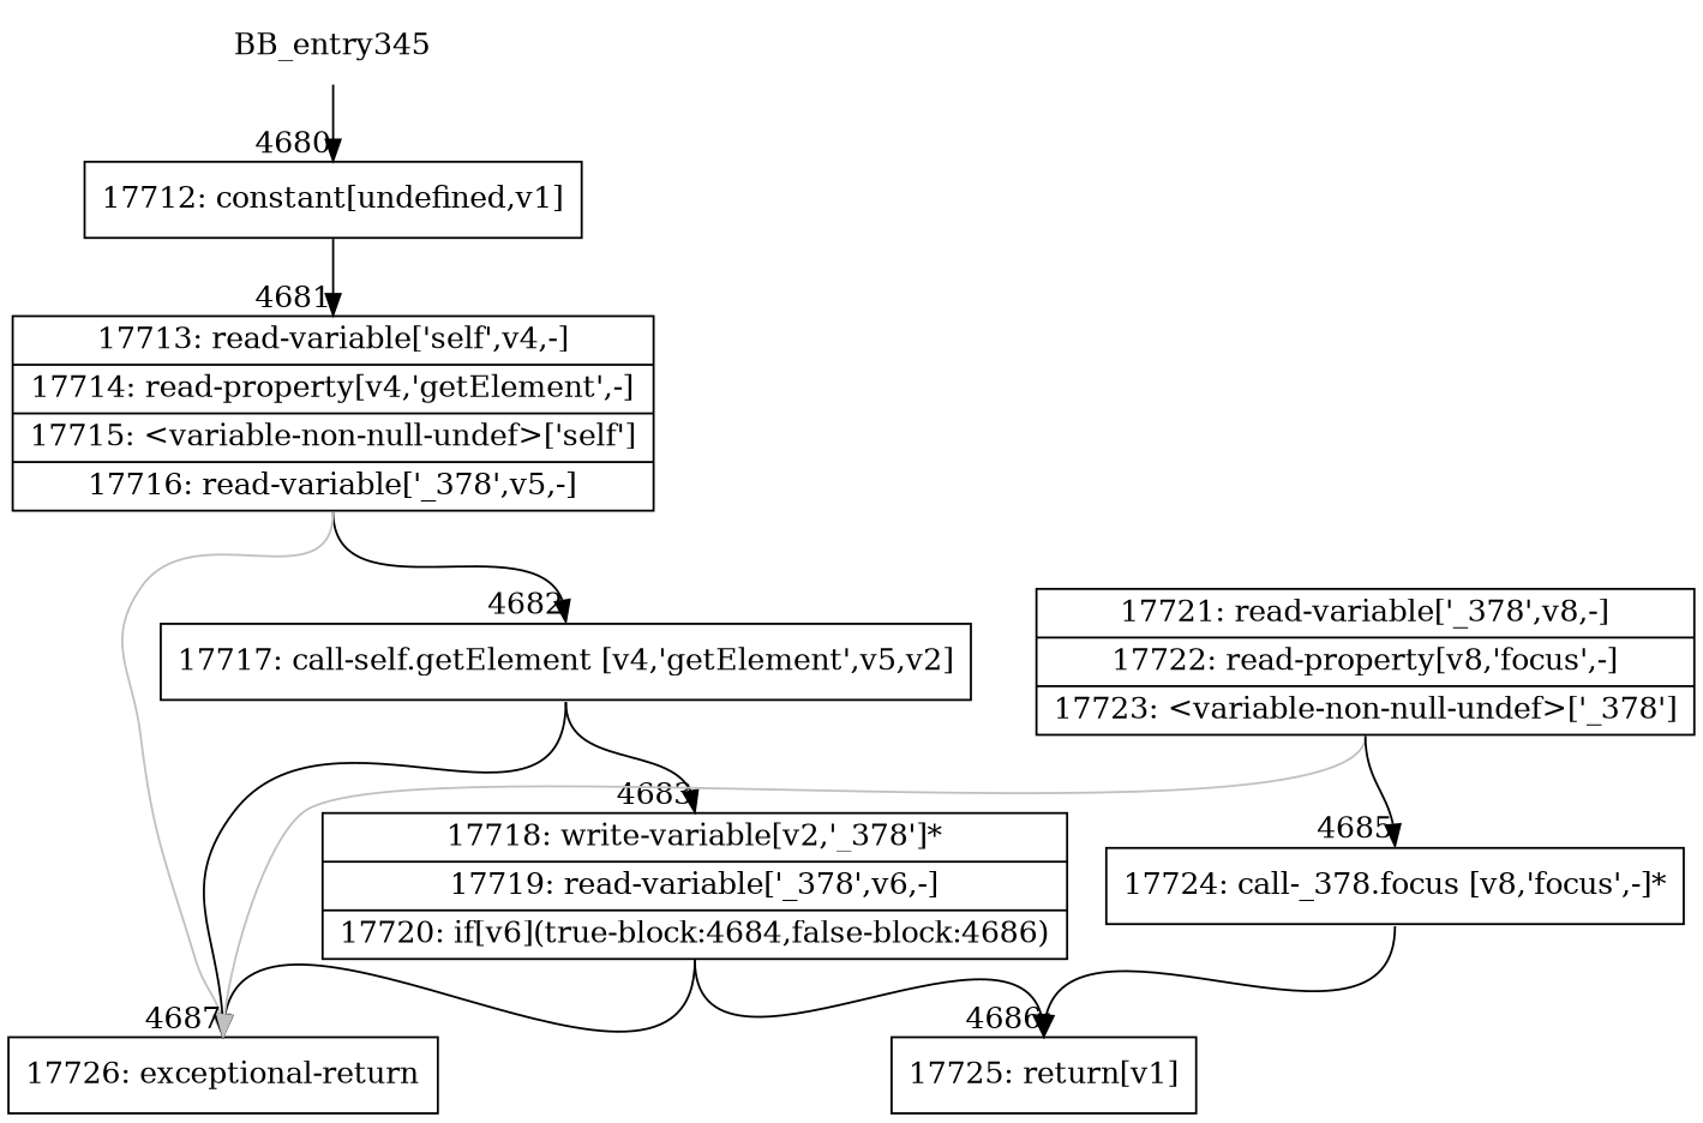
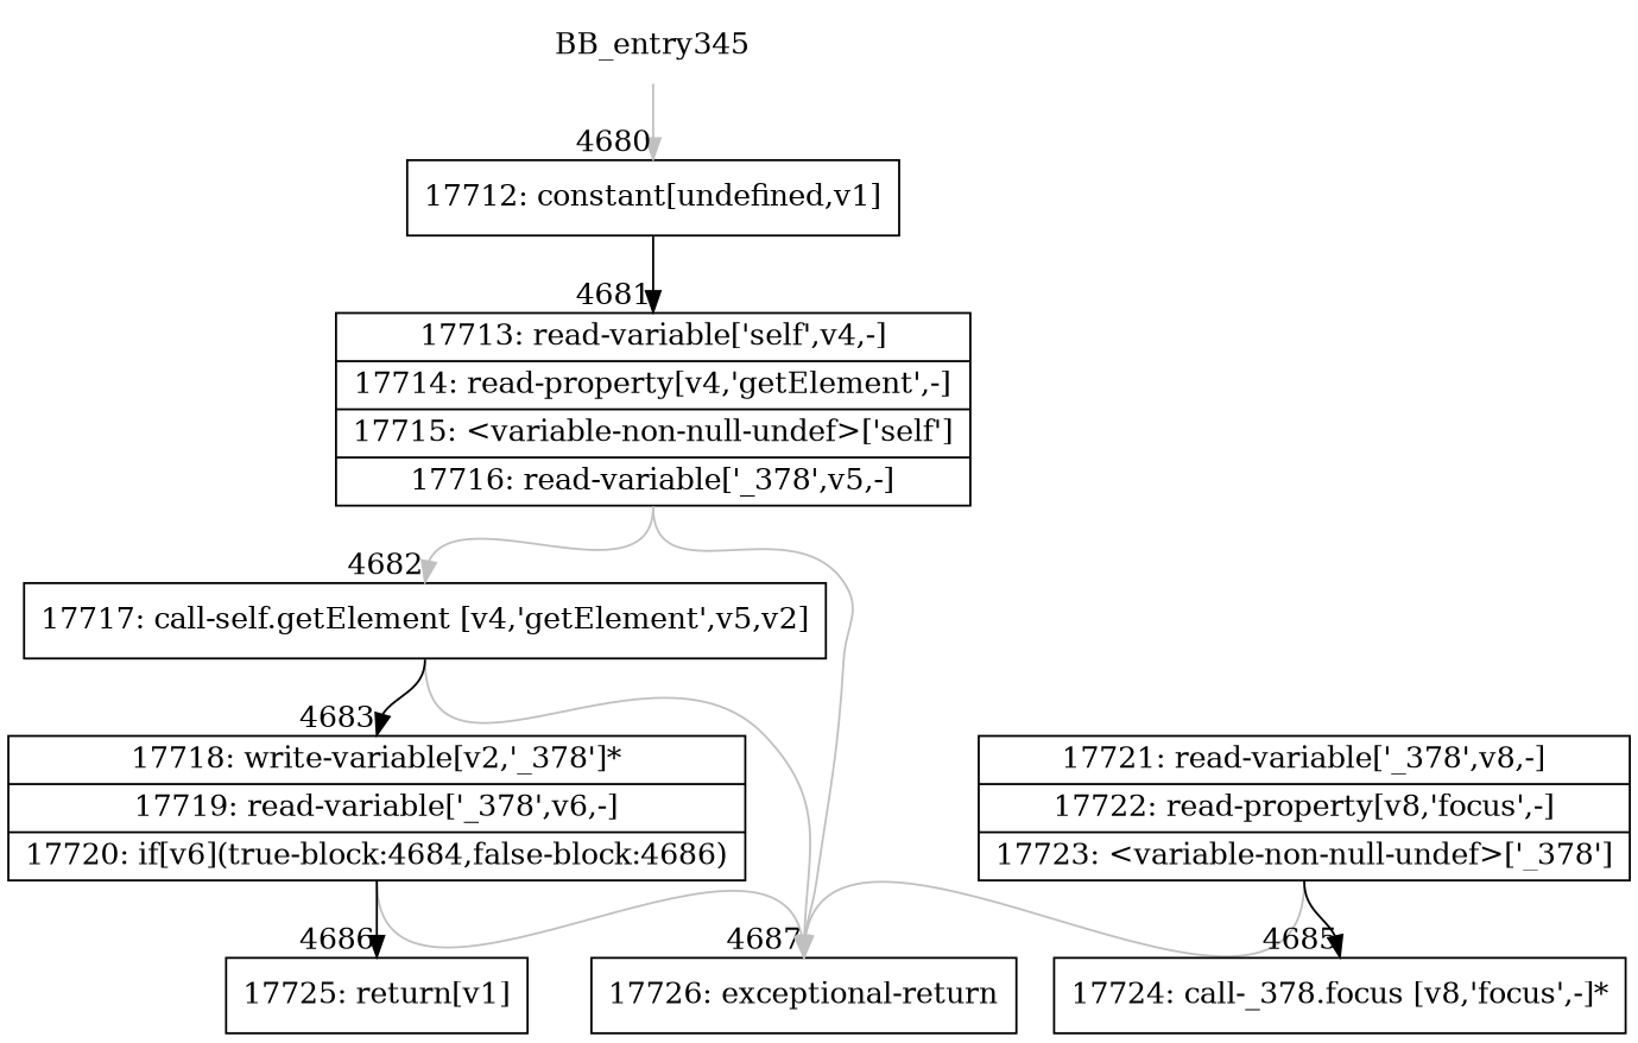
  digraph {
    rankdir=TD
    node [shape=record]
    edge [headport=n tailport=s]
    n1 [label=BB_entry345 shape=none]
    n2 [label="{17712: constant[undefined,v1]}"]
    n3 [label="{17713: read-variable['self',v4,-]|17714: read-property[v4,'getElement',-]|17715: \<variable-non-null-undef\>['self']|17716: read-variable['_378',v5,-]}"]
    n4 [label="{17717: call-self.getElement [v4,'getElement',v5,v2]}"]
    n5 [label="{17726: exceptional-return}"]
    n6 [label="{17718: write-variable[v2,'_378']*|17719: read-variable['_378',v6,-]|17720: if[v6](true-block:4684,false-block:4686)}"]
    n7 [label="{17725: return[v1]}"]
    n8 [label="{17721: read-variable['_378',v8,-]|17722: read-property[v8,'focus',-]|17723: \<variable-non-null-undef\>['_378']}"]
    n9 [label="{17724: call-_378.focus [v8,'focus',-]*}"]
-   n1 -> n2 [headlabel="    4680"]
+   n1 -> n2 [headlabel="    4680" color=gray]
    n2 -> n3 [headlabel="      4681"]
-   n3 -> n4 [headlabel="      4682"]
+   n3 -> n4 [headlabel="      4682" color=gray]
    n3 -> n5 [color=gray headlabel="      4687"]
-   n4 -> n5 [color=black]
+   n4 -> n5 [color=gray]
    n4 -> n6 [headlabel="      4683"]
-   n6 -> n5 [color=black]
+   n6 -> n5 [color=gray]
    n6 -> n7 [headlabel="      4686"]
    n8 -> n5 [color=gray]
    n8 -> n9 [headlabel="      4685"]
-   n9 -> n7
  }
